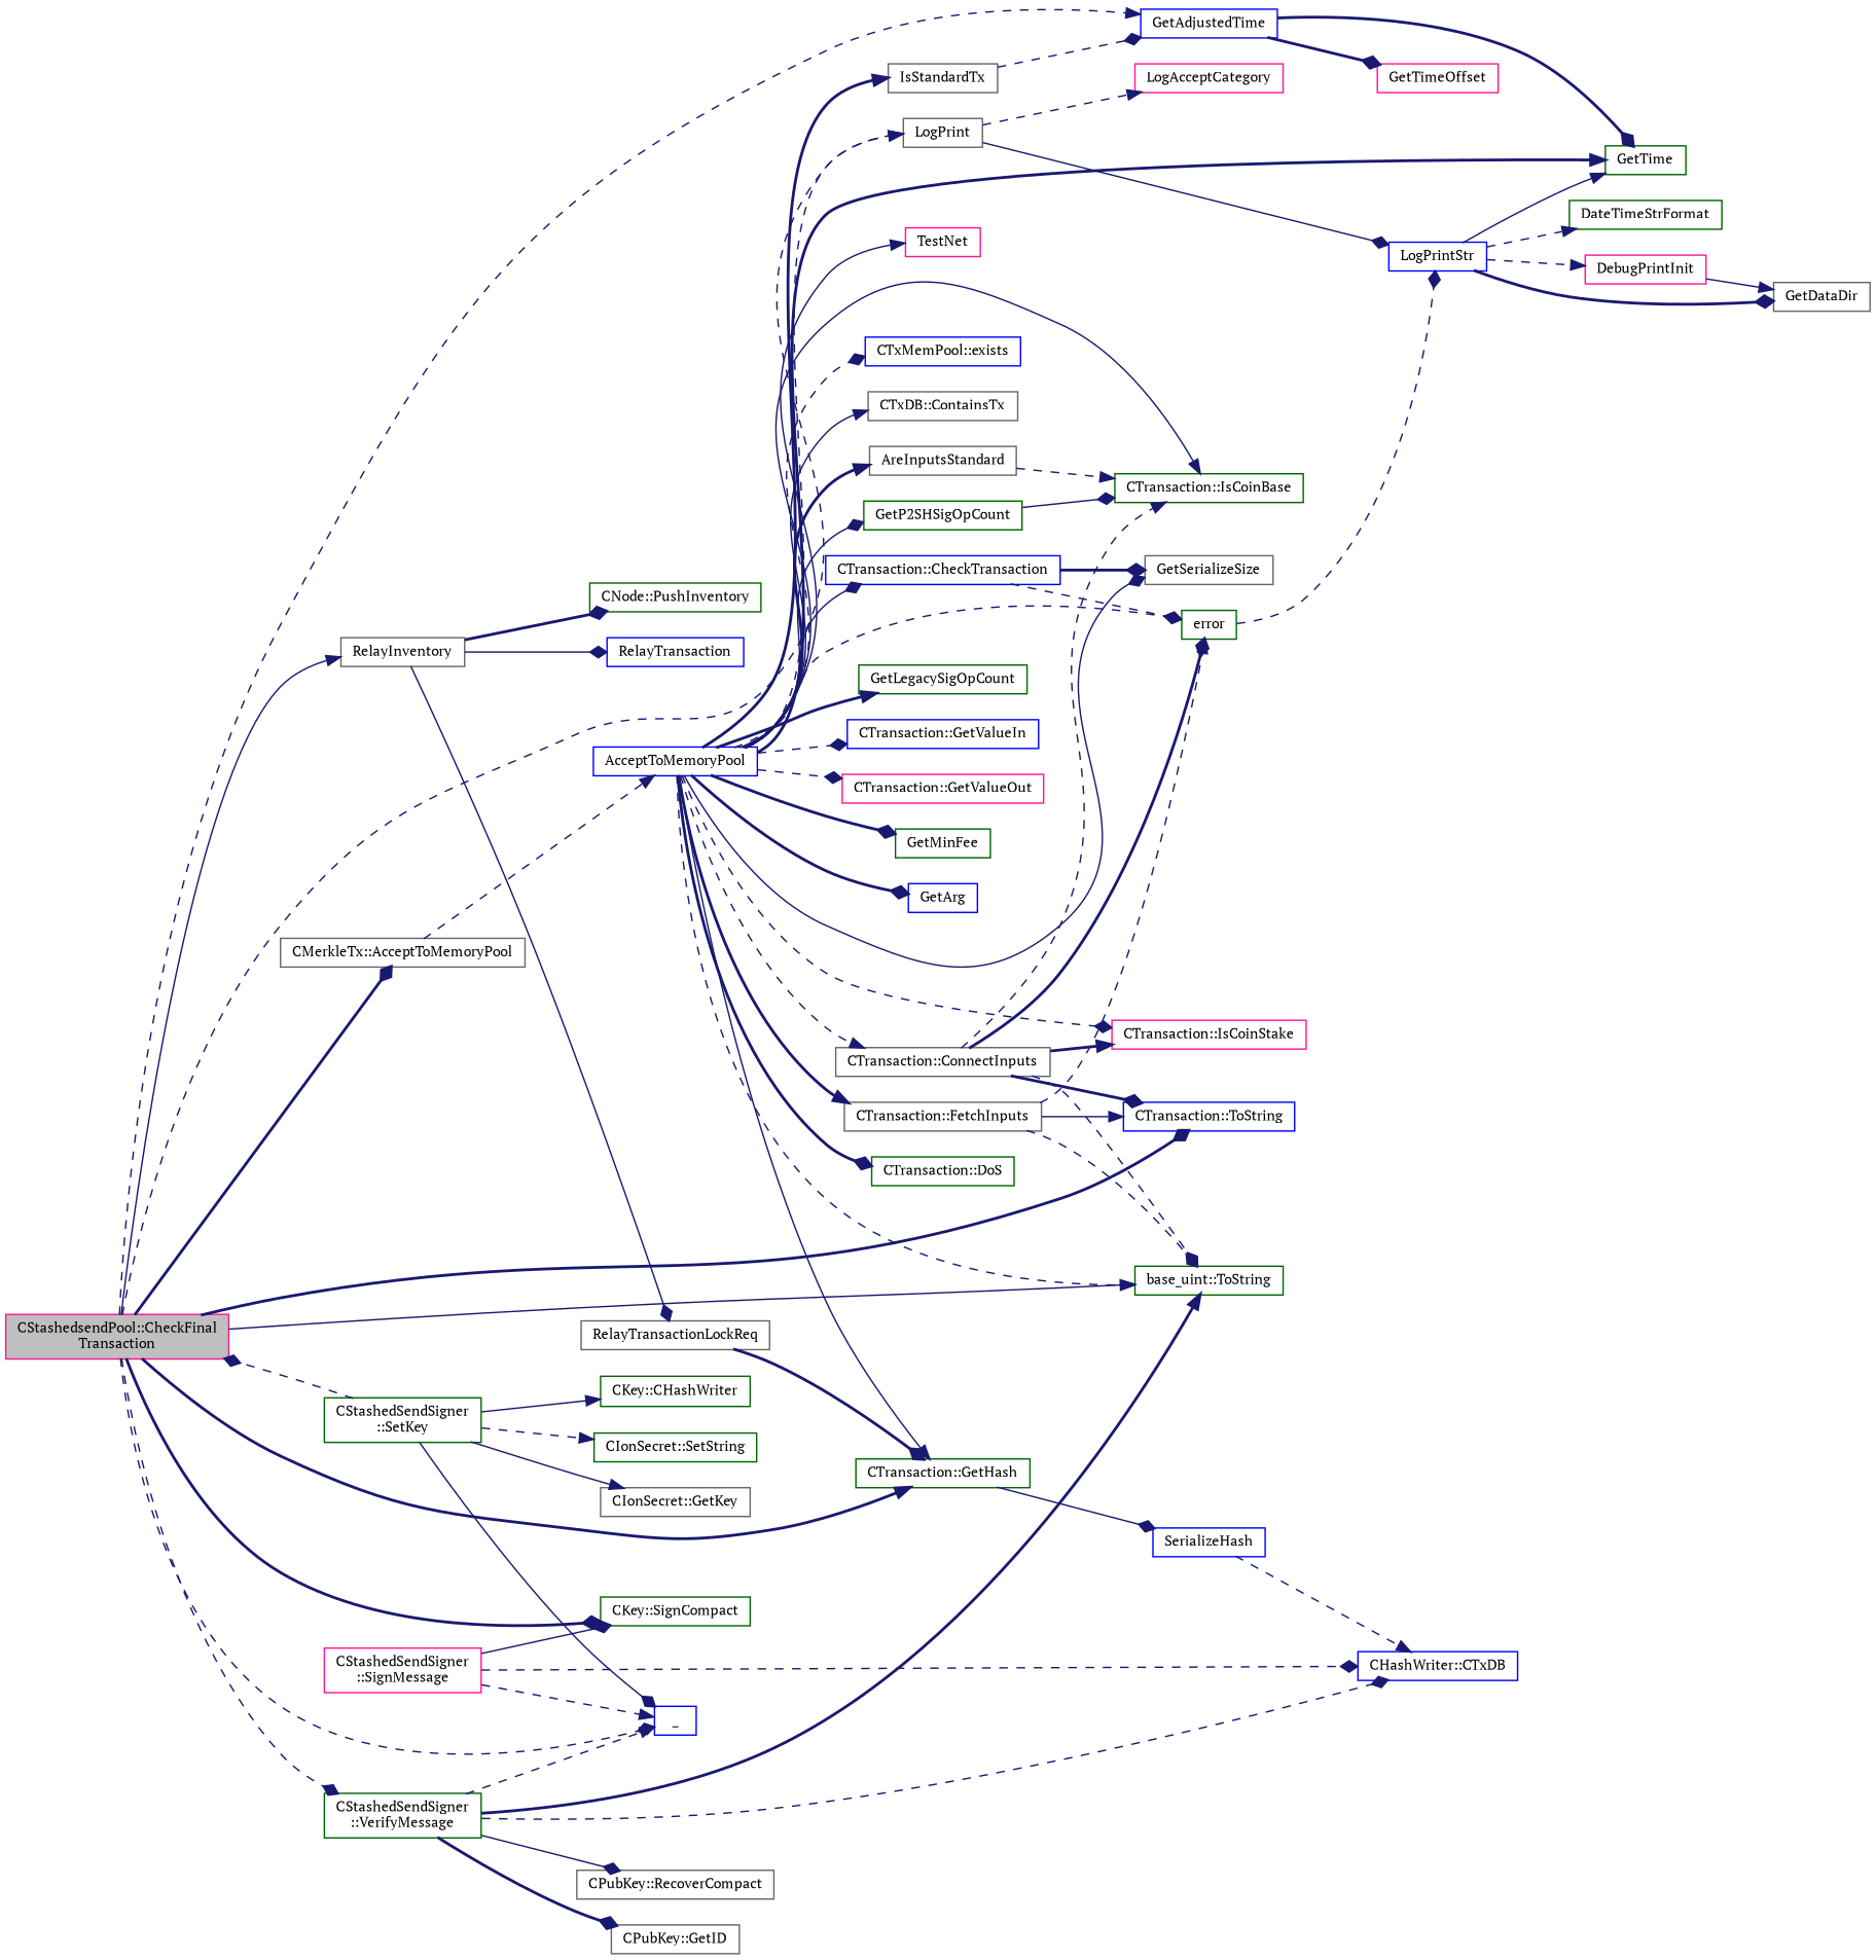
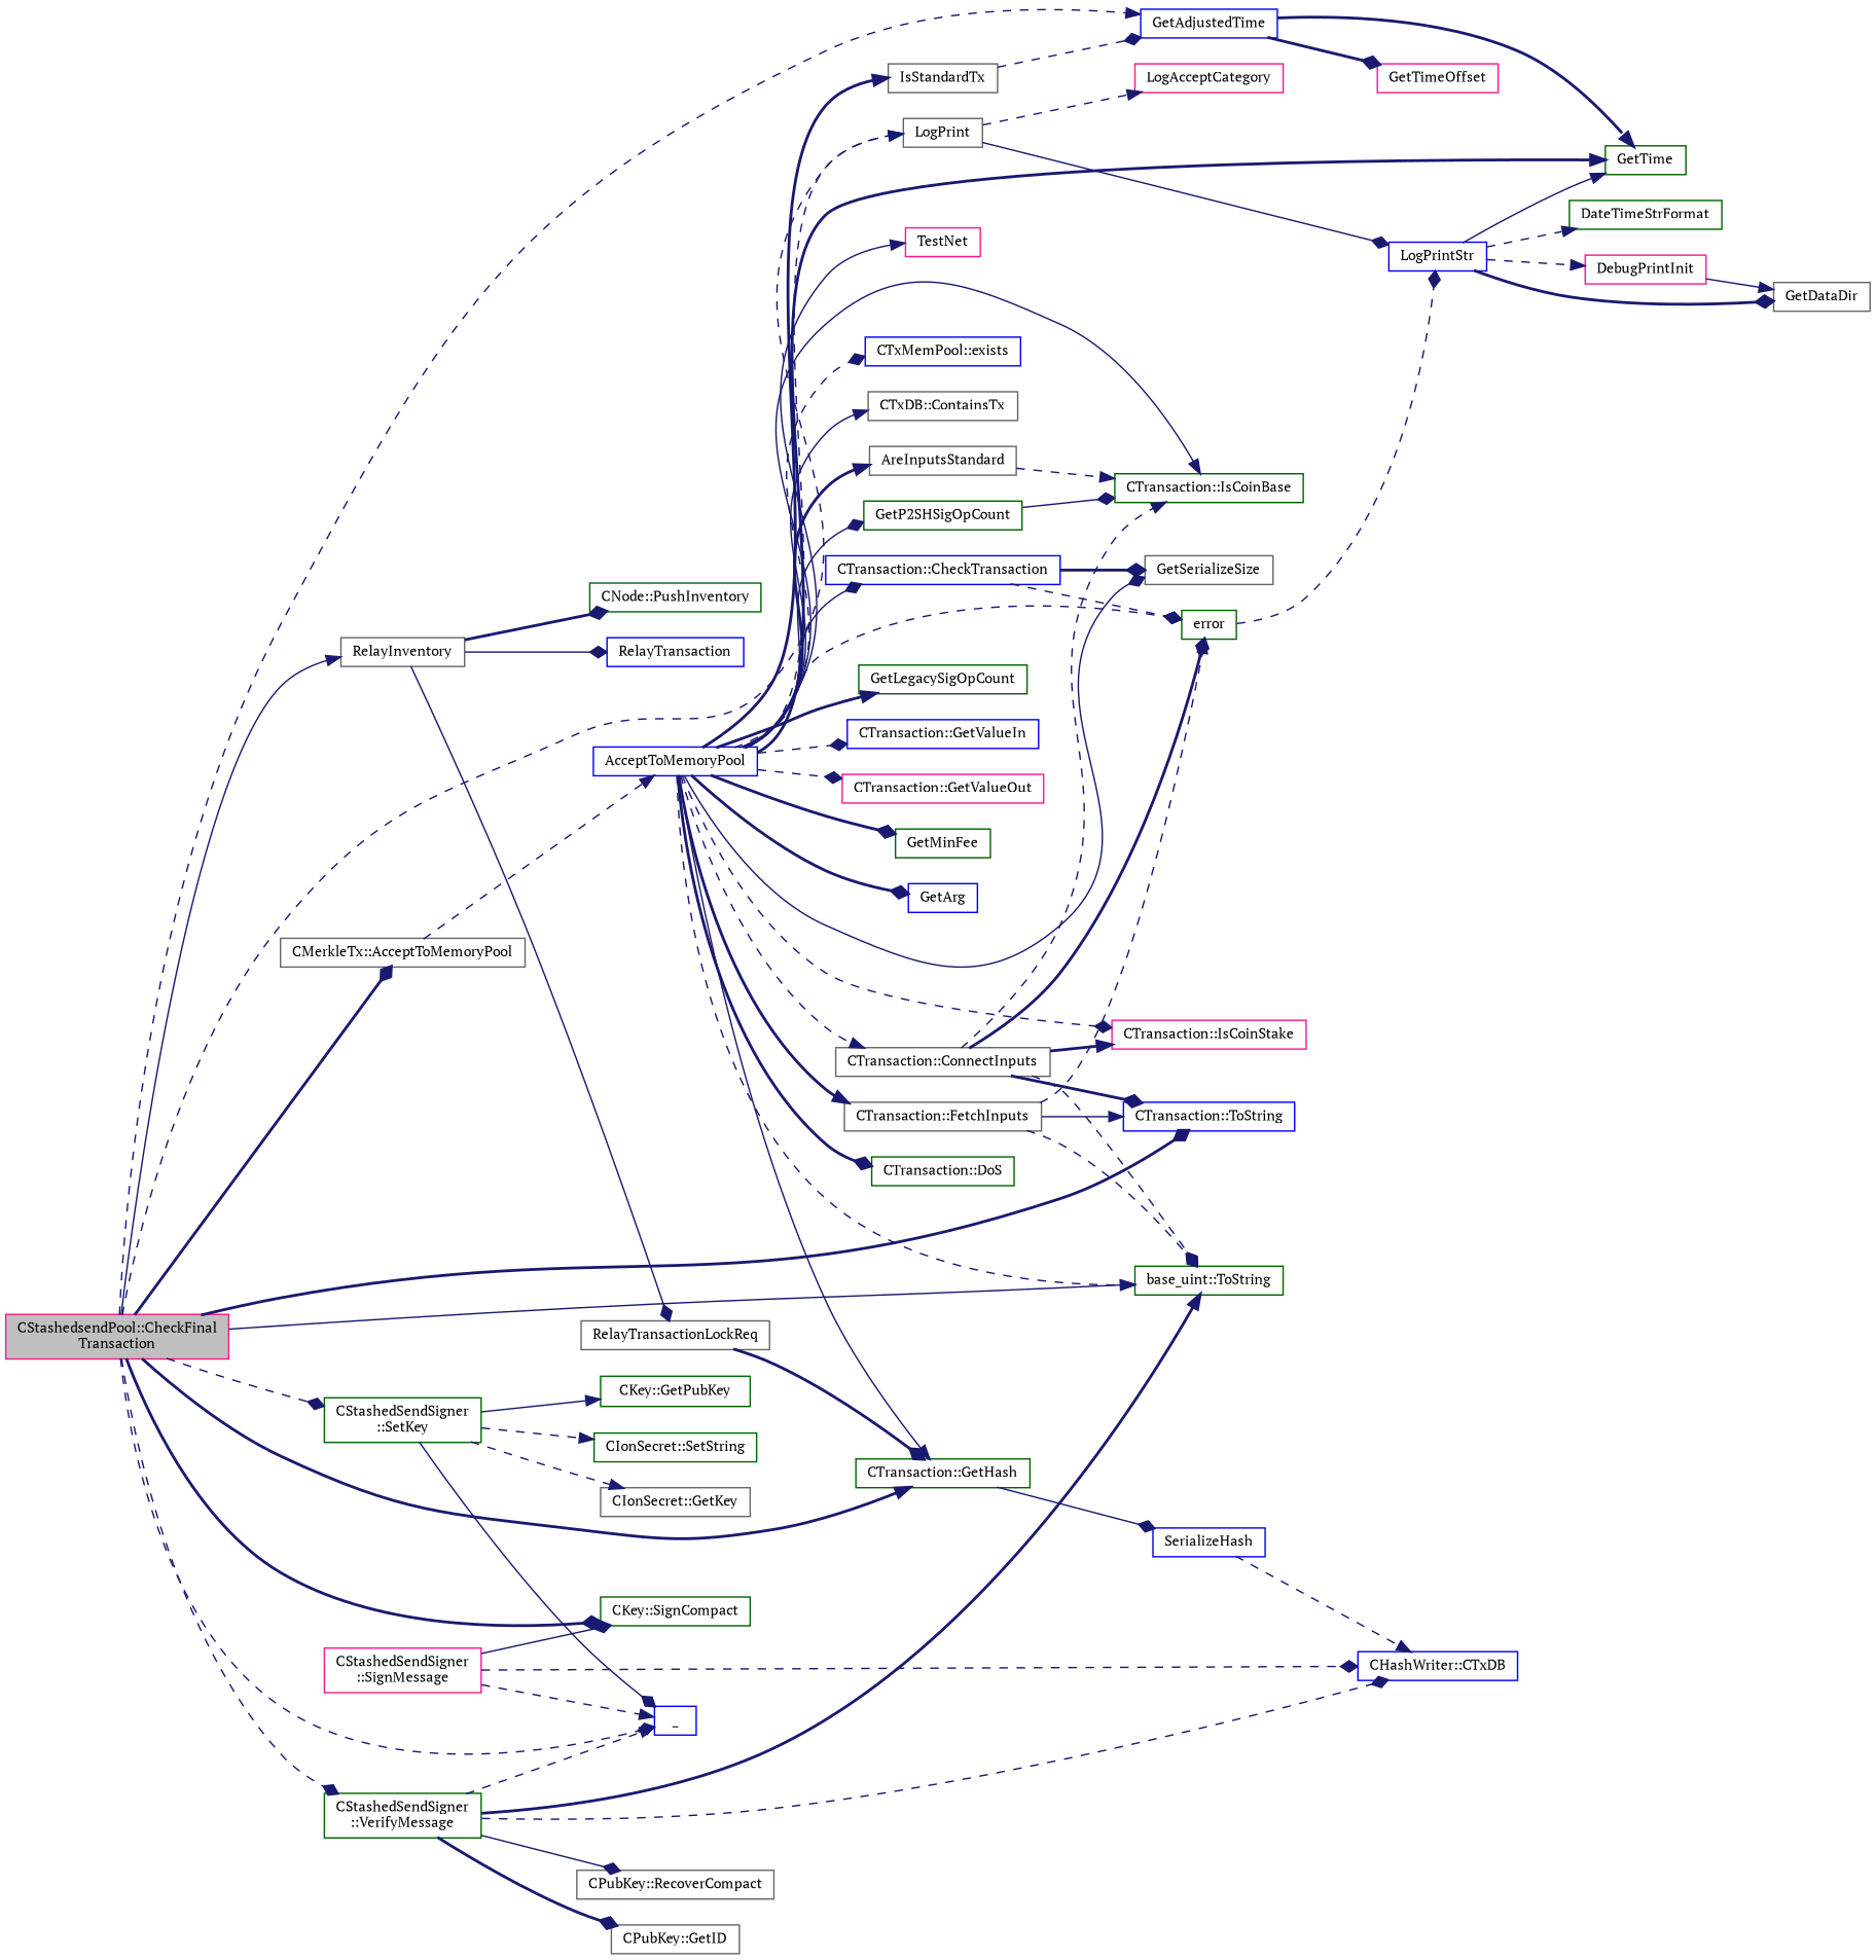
  digraph {
    fontname="PT Serif"
    rankdir=LR
    node [color=darkgreen fillcolor=white fontname="PT Serif" fontsize=10 shape=record style=filled]
    edge [arrowhead=diamond color=midnightblue fontname="PT Serif" fontsize=10 labelfontname=Helvetica labelfontsize=10 style=dashed]
    n1 [color=deeppink fillcolor=grey75 fontcolor=black height=0.2 label="CStashedsendPool::CheckFinal\lTransaction" width=0.4]
    n2 [color=gray40 height=0.2 label=LogPrint width=0.4]
    n3 [color=blue height=0.2 label="CTransaction::ToString" width=0.4]
    n4 [color=gray40 height=0.2 label="CMerkleTx::AcceptToMemoryPool" width=0.4]
    n5 [color=blue height=0.2 label=GetAdjustedTime width=0.4]
    n6 [height=0.2 label="CTransaction::GetHash" width=0.4]
    n7 [height=0.2 label="base_uint::ToString" width=0.4]
    n8 [color=blue height=0.2 label=_ width=0.4]
    n9 [height=0.2 label="CStashedSendSigner\l::SetKey" width=0.4]
    n10 [height=0.2 label="CStashedSendSigner\l::VerifyMessage" width=0.4]
    n11 [color=gray40 height=0.2 label=RelayInventory width=0.4]
    n12 [height=0.2 label="CKey::SignCompact" width=0.4]
    n13 [color=deeppink height=0.2 label=LogAcceptCategory width=0.4]
    n14 [color=blue height=0.2 label=LogPrintStr width=0.4]
    n15 [color=blue height=0.2 label=AcceptToMemoryPool width=0.4]
    n16 [height=0.2 label=GetTime width=0.4]
    n17 [color=deeppink height=0.2 label=GetTimeOffset width=0.4]
    n18 [color=blue height=0.2 label=SerializeHash width=0.4]
    n19 [height=0.2 label="CIonSecret::SetString" width=0.4]
    n20 [color=gray40 height=0.2 label="CIonSecret::GetKey" width=0.4]
-   n21 [height=0.2 label="CKey::CHashWriter" width=0.4]
+   n21 [height=0.2 label="CKey::GetPubKey" width=0.4]
    n22 [color=deeppink height=0.2 label="CStashedSendSigner\l::SignMessage" width=0.4]
    n23 [color=blue height=0.2 label="CHashWriter::CTxDB" width=0.4]
    n24 [color=gray40 height=0.2 label="CPubKey::RecoverCompact" width=0.4]
    n25 [color=gray40 height=0.2 label="CPubKey::GetID" width=0.4]
    n26 [height=0.2 label="CNode::PushInventory" width=0.4]
    n27 [color=blue height=0.2 label=RelayTransaction width=0.4]
    n28 [color=gray40 height=0.2 label=RelayTransactionLockReq width=0.4]
    n29 [color=deeppink height=0.2 label=DebugPrintInit width=0.4]
    n30 [color=gray40 height=0.2 label=GetDataDir width=0.4]
    n31 [height=0.2 label=DateTimeStrFormat width=0.4]
    n32 [color=blue height=0.2 label="CTransaction::CheckTransaction" width=0.4]
    n33 [height=0.2 label=error width=0.4]
    n34 [color=gray40 height=0.2 label=GetSerializeSize width=0.4]
    n35 [height=0.2 label="CTransaction::IsCoinBase" width=0.4]
    n36 [height=0.2 label="CTransaction::DoS" width=0.4]
    n37 [color=deeppink height=0.2 label="CTransaction::IsCoinStake" width=0.4]
    n38 [color=deeppink height=0.2 label=TestNet width=0.4]
    n39 [color=gray40 height=0.2 label=IsStandardTx width=0.4]
    n40 [color=blue height=0.2 label="CTxMemPool::exists" width=0.4]
    n41 [color=gray40 height=0.2 label="CTxDB::ContainsTx" width=0.4]
    n42 [color=gray40 height=0.2 label="CTransaction::FetchInputs" width=0.4]
    n43 [color=gray40 height=0.2 label=AreInputsStandard width=0.4]
    n44 [height=0.2 label=GetLegacySigOpCount width=0.4]
    n45 [height=0.2 label=GetP2SHSigOpCount width=0.4]
    n46 [color=blue height=0.2 label="CTransaction::GetValueIn" width=0.4]
    n47 [color=deeppink height=0.2 label="CTransaction::GetValueOut" width=0.4]
    n48 [height=0.2 label=GetMinFee width=0.4]
    n49 [color=blue height=0.2 label=GetArg width=0.4]
    n50 [color=gray40 height=0.2 label="CTransaction::ConnectInputs" width=0.4]
    n1 -> n2 [arrowhead=normal]
    n1 -> n3 [style=bold]
    n1 -> n4 [style=bold]
    n1 -> n5 [arrowhead=normal]
    n1 -> n6 [arrowhead=normal style=bold]
    n1 -> n7 [arrowhead=normal style=solid]
    n1 -> n8
-   n9 -> n1
+   n1 -> n9
    n1 -> n10
    n1 -> n11 [arrowhead=normal style=solid]
    n1 -> n12 [style=bold]
    n2 -> n13 [arrowhead=normal]
    n2 -> n14 [style=solid]
    n4 -> n15 [arrowhead=normal]
-   n5 -> n16 [style=bold]
+   n5 -> n16 [arrowhead=normal style=bold]
    n5 -> n17 [style=bold]
    n6 -> n18 [style=solid]
    n9 -> n8 [style=solid]
    n9 -> n19 [arrowhead=normal]
-   n9 -> n20 [arrowhead=normal style=solid]
+   n9 -> n20 [arrowhead=normal]
    n9 -> n21 [arrowhead=normal style=solid]
    n10 -> n7 [arrowhead=normal style=bold]
    n10 -> n8 [arrowhead=normal]
    n10 -> n23
    n10 -> n24 [style=solid]
    n10 -> n25 [style=bold]
    n11 -> n26 [style=bold]
    n11 -> n27 [style=solid]
    n11 -> n28 [style=solid]
    n14 -> n16 [arrowhead=normal style=solid]
    n14 -> n29 [arrowhead=normal]
    n14 -> n30 [style=bold]
    n14 -> n31 [arrowhead=normal]
    n15 -> n2 [arrowhead=normal]
    n15 -> n6 [arrowhead=normal style=solid]
    n15 -> n7 [arrowhead=normal]
    n15 -> n16 [arrowhead=normal style=bold]
    n15 -> n32 [style=solid]
    n15 -> n33
    n15 -> n34 [style=solid]
    n15 -> n35 [arrowhead=normal style=solid]
    n15 -> n36 [style=bold]
    n15 -> n37
    n15 -> n38 [arrowhead=normal style=solid]
    n15 -> n39 [arrowhead=normal style=bold]
    n15 -> n40
    n15 -> n41 [arrowhead=normal style=solid]
    n15 -> n42 [arrowhead=normal style=bold]
    n15 -> n43 [arrowhead=normal style=bold]
    n15 -> n44 [arrowhead=normal style=bold]
    n15 -> n45 [style=solid]
    n15 -> n46
    n15 -> n47
    n15 -> n48 [style=bold]
    n15 -> n49 [style=bold]
    n15 -> n50 [arrowhead=normal]
    n18 -> n23 [arrowhead=normal]
    n22 -> n8 [arrowhead=normal]
    n22 -> n12 [style=solid]
    n22 -> n23
    n28 -> n6 [style=bold]
    n29 -> n30 [arrowhead=normal style=solid]
    n32 -> n33
    n32 -> n34 [style=bold]
    n33 -> n14
    n39 -> n5
    n42 -> n3 [arrowhead=normal style=solid]
    n42 -> n7
    n42 -> n33 [arrowhead=normal]
    n43 -> n35 [arrowhead=normal]
    n45 -> n35 [style=solid]
    n50 -> n3 [style=bold]
    n50 -> n7
    n50 -> n33 [style=bold]
    n50 -> n35 [arrowhead=normal]
    n50 -> n37 [arrowhead=normal style=bold]
  }
